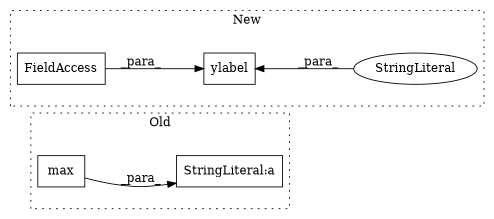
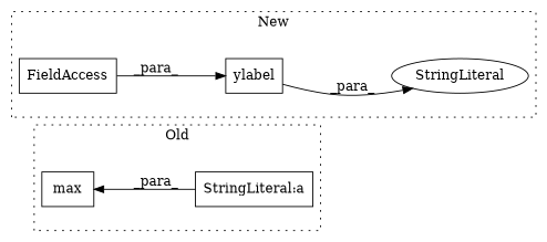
  digraph {
    rankdir=LR
    node [a=32 shape=box]
    n1 [l=5 label=max s=388]
    n2 [a=27 l=3 label="StringLiteral:a" s=383]
    n3 [l="7,1" label=ylabel s="701,723"]
    n4 [a=22 l=10 label=FieldAccess s=683]
    n5 [a=45 l=15 label=StringLiteral s=708 shape=ellipse]
    subgraph cluster_1 {
      label=Old
      style=dotted
      n1
      n2
    }
    subgraph cluster_2 {
      label=New
      style=dotted
      n3
      n4
      n5
    }
-   n1 -> n2 [label=_para_]
+   n2 -> n1 [label=_para_]
    n4 -> n3 [label=_para_]
-   n5 -> n3 [label=_para_]
+   n3 -> n5 [label=_para_]
  }
